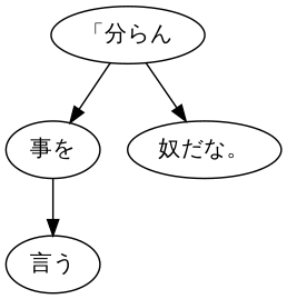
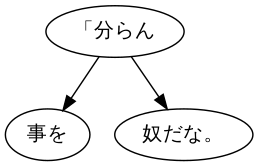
  digraph {
    n1 [label="「分らん"]
    n2 [label="事を"]
    n3 [label="奴だな。"]
-   n4 [label="言う"]
    n1 -> n2
    n1 -> n3
-   n2 -> n4
  }
